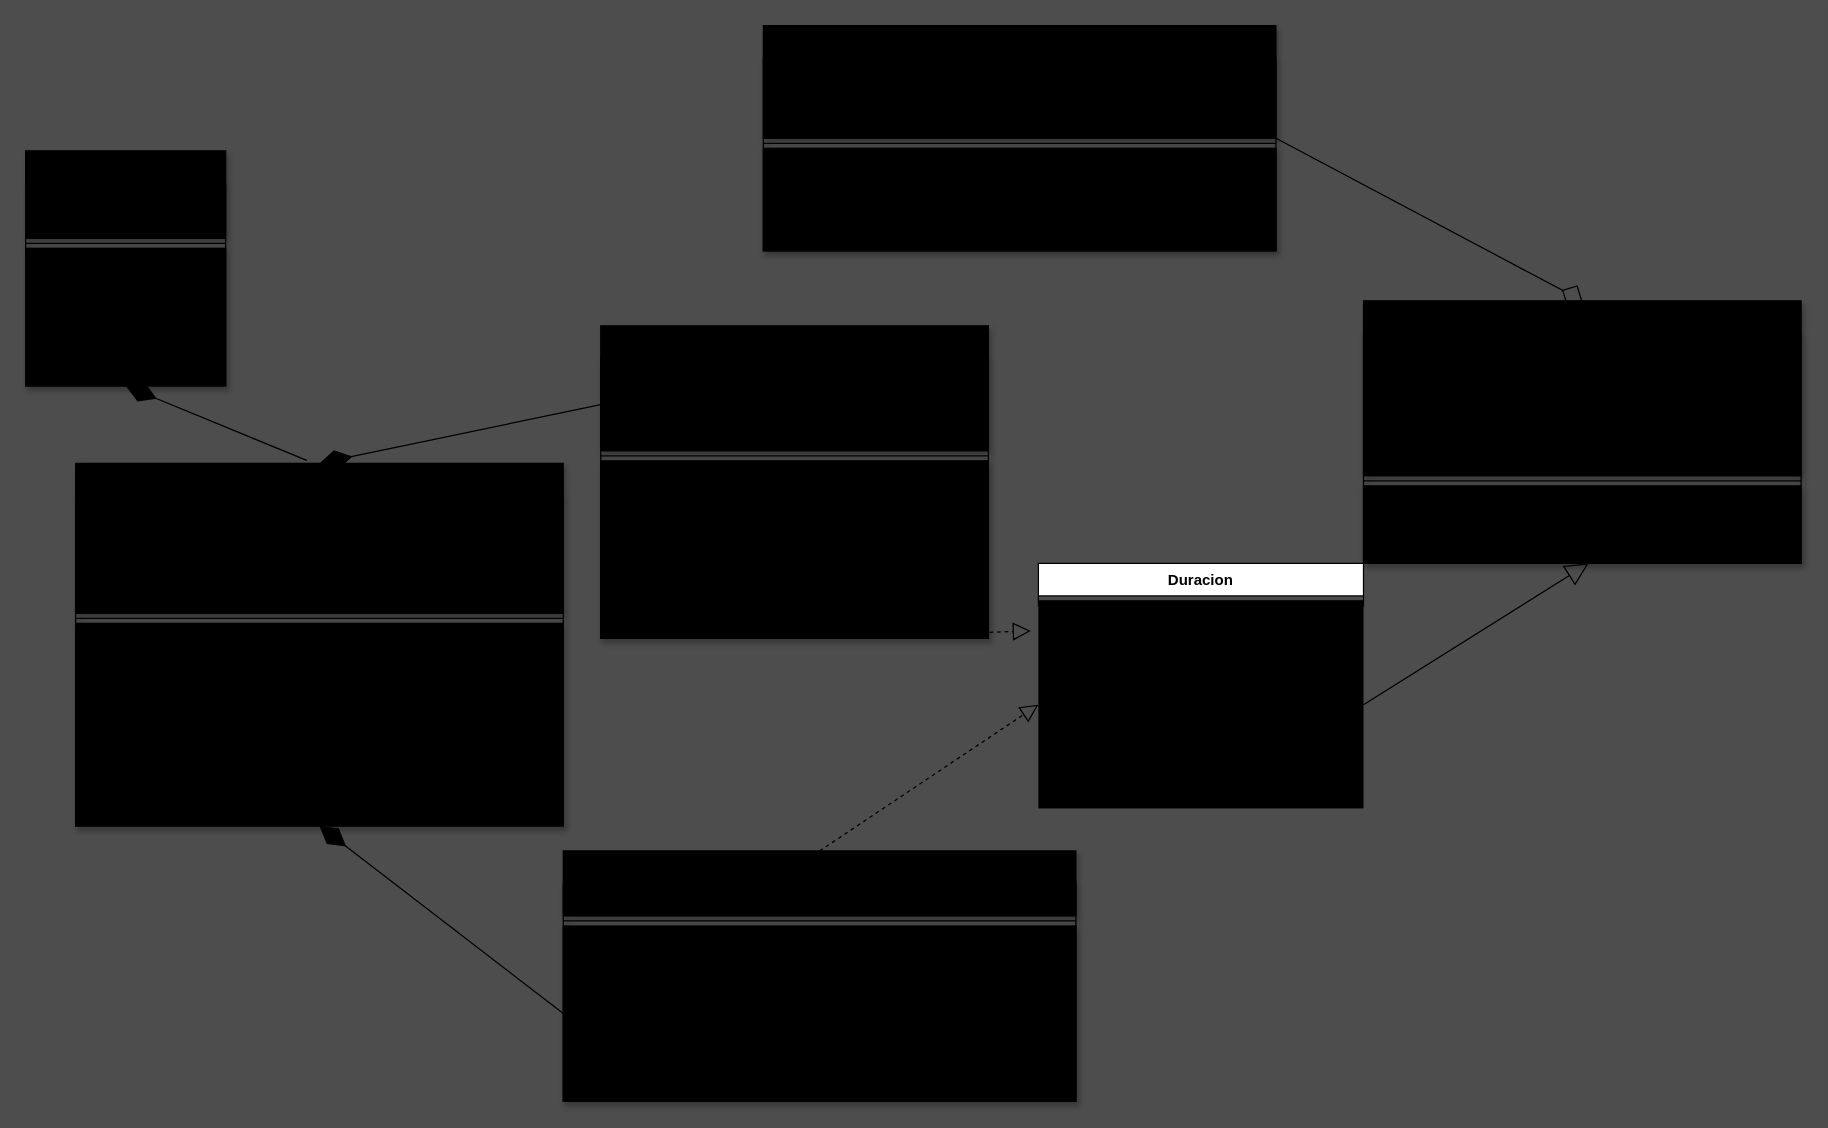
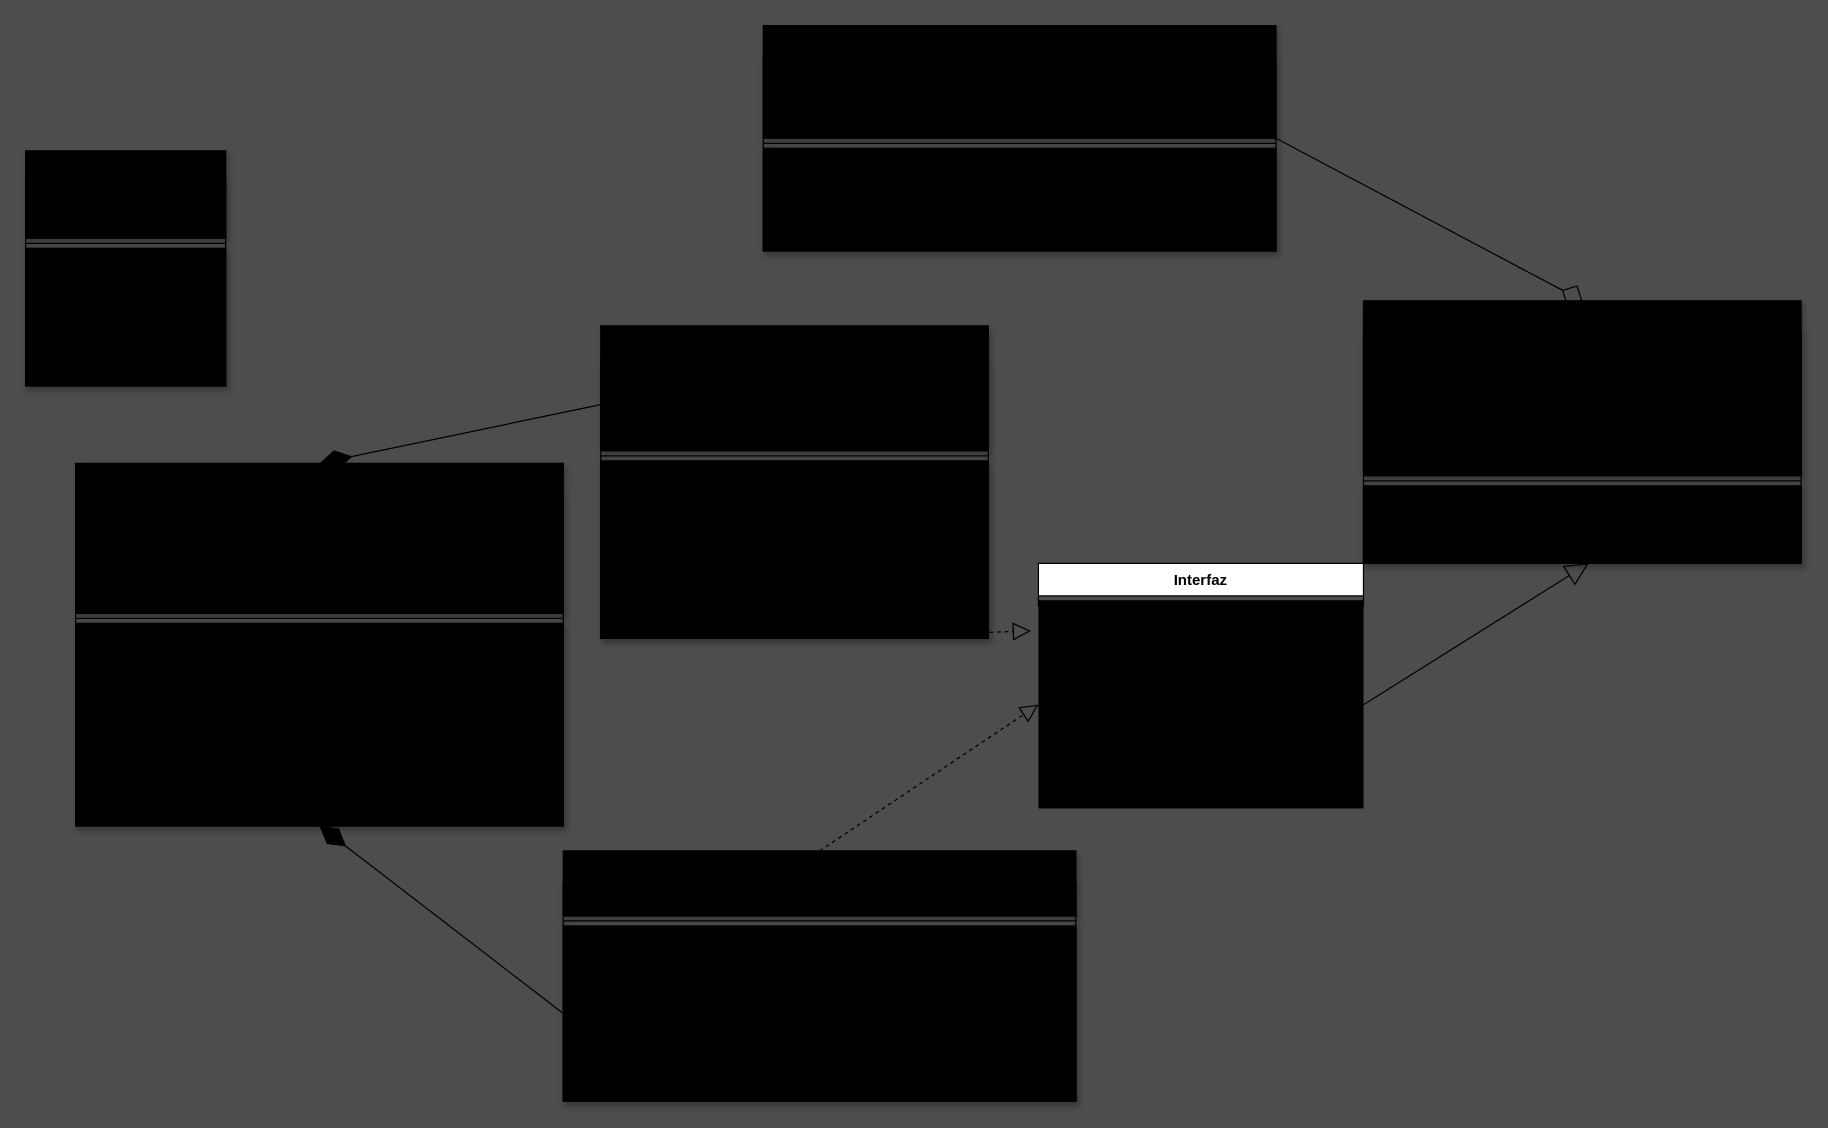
  <mxCell id="0" />
  <mxCell id="1" parent="0" />
  <mxCell id="2" value="Streaming" style="swimlane;fontStyle=1;align=center;verticalAlign=top;childLayout=stackLayout;horizontal=1;startSize=26;horizontalStack=0;resizeParent=1;resizeParentMax=0;resizeLast=0;collapsible=1;marginBottom=0;strokeColor=#000000;shadow=1;fillColor=#000000;" parent="1" vertex="1"><mxGeometry x="20" y="120" width="160" height="188" as="geometry" /></mxCell>
  <mxCell id="3" value="+ caralogo : Catalogo&#10;+ opcion : int" style="text;strokeColor=#000000;fillColor=#000000;align=left;verticalAlign=top;spacingLeft=4;spacingRight=4;overflow=hidden;rotatable=0;points=[[0,0.5],[1,0.5]];portConstraint=eastwest;shadow=1;" parent="2" vertex="1"><mxGeometry y="26" width="160" height="44" as="geometry" /></mxCell>
  <mxCell id="4" value="" style="line;strokeWidth=1;fillColor=#000000;align=left;verticalAlign=middle;spacingTop=-1;spacingLeft=3;spacingRight=3;rotatable=0;labelPosition=right;points=[];portConstraint=eastwest;strokeColor=#000000;shadow=1;" parent="2" vertex="1"><mxGeometry y="70" width="160" height="8" as="geometry" /></mxCell>
  <mxCell id="5" value="+ Streaming ()&#10;+ comenzar (op: int) : void&#10;+ opciones() : int&#10;+ info() :void" style="text;strokeColor=#000000;fillColor=#000000;align=left;verticalAlign=top;spacingLeft=4;spacingRight=4;overflow=hidden;rotatable=0;points=[[0,0.5],[1,0.5]];portConstraint=eastwest;shadow=1;" parent="2" vertex="1"><mxGeometry y="78" width="160" height="110" as="geometry" /></mxCell>
  <mxCell id="6" value="Catalogo" style="swimlane;fontStyle=1;align=center;verticalAlign=top;childLayout=stackLayout;horizontal=1;startSize=26;horizontalStack=0;resizeParent=1;resizeParentMax=0;resizeLast=0;collapsible=1;marginBottom=0;strokeColor=#000000;shadow=1;fillColor=#000000;" parent="1" vertex="1"><mxGeometry x="60" y="370" width="390" height="290" as="geometry" /></mxCell>
  <mxCell id="7" value="contenido : vector &lt;interfaz&gt;" style="text;strokeColor=#000000;fillColor=#000000;align=left;verticalAlign=top;spacingLeft=4;spacingRight=4;overflow=hidden;rotatable=0;points=[[0,0.5],[1,0.5]];portConstraint=eastwest;shadow=1;" parent="6" vertex="1"><mxGeometry y="26" width="390" height="94" as="geometry" /></mxCell>
  <mxCell id="8" value="" style="line;strokeWidth=1;fillColor=#000000;align=left;verticalAlign=middle;spacingTop=-1;spacingLeft=3;spacingRight=3;rotatable=0;labelPosition=right;points=[];portConstraint=eastwest;strokeColor=#000000;shadow=1;" parent="6" vertex="1"><mxGeometry y="120" width="390" height="8" as="geometry" /></mxCell>
  <mxCell id="9" value="+ Catalogo ()&#10;+ leer_archivo () : void&#10;+ completo() : opcion&#10;+ mostrar_peliculas () : void&#10;+ mostrar_series() : void&#10;+ por_calificacion (calificación: double) : void&#10;+ por_genero (genero : string) : void&#10;+ cambiar_cali (nom : string, num : double) : void&#10;&#10;&#10;&#10;&#10;" style="text;strokeColor=#000000;fillColor=#000000;align=left;verticalAlign=top;spacingLeft=4;spacingRight=4;overflow=hidden;rotatable=0;points=[[0,0.5],[1,0.5]];portConstraint=eastwest;shadow=1;" parent="6" vertex="1"><mxGeometry y="128" width="390" height="162" as="geometry" /></mxCell>
  <mxCell id="10" value="Serie" style="swimlane;fontStyle=1;align=center;verticalAlign=top;childLayout=stackLayout;horizontal=1;startSize=26;horizontalStack=0;resizeParent=1;resizeParentMax=0;resizeLast=0;collapsible=1;marginBottom=0;strokeColor=#000000;shadow=1;fillColor=#000000;" parent="1" vertex="1"><mxGeometry x="480" y="260" width="310" height="250" as="geometry" /></mxCell>
  <mxCell id="11" value="-episodios : vector &lt;Episodio*&gt;&#10;- id : string&#10;- nombre : string&#10;- genero : string" style="text;strokeColor=#000000;fillColor=#000000;align=left;verticalAlign=top;spacingLeft=4;spacingRight=4;overflow=hidden;rotatable=0;points=[[0,0.5],[1,0.5]];portConstraint=eastwest;shadow=1;" parent="10" vertex="1"><mxGeometry y="26" width="310" height="74" as="geometry" /></mxCell>
  <mxCell id="12" value="" style="line;strokeWidth=1;fillColor=#000000;align=left;verticalAlign=middle;spacingTop=-1;spacingLeft=3;spacingRight=3;rotatable=0;labelPosition=right;points=[];portConstraint=eastwest;strokeColor=#000000;shadow=1;" parent="10" vertex="1"><mxGeometry y="100" width="310" height="8" as="geometry" /></mxCell>
  <mxCell id="13" value="+ Serie()&#10;+ Serie( i : string, nom : string, gen : string)&#10;+ agregar_episodio ( epi :*Episodio) : void&#10;+ verlista () : void&#10;+ + cambiar_cali (num : double ) : void&#10;+  mostrar_nombre : string &#10;+ mostrar_genero : vector &lt;string&gt;&#10;+ mostrar_porcali(num : double) : void&#10;+ nombre () : string" style="text;strokeColor=#000000;fillColor=#000000;align=left;verticalAlign=top;spacingLeft=4;spacingRight=4;overflow=hidden;rotatable=0;points=[[0,0.5],[1,0.5]];portConstraint=eastwest;shadow=1;" parent="10" vertex="1"><mxGeometry y="108" width="310" height="142" as="geometry" /></mxCell>
  <mxCell id="14" value="Episodio" style="swimlane;fontStyle=1;align=center;verticalAlign=top;childLayout=stackLayout;horizontal=1;startSize=26;horizontalStack=0;resizeParent=1;resizeParentMax=0;resizeLast=0;collapsible=1;marginBottom=0;strokeColor=#000000;shadow=1;fillColor=#000000;" parent="1" vertex="1"><mxGeometry x="610" y="20" width="410" height="180" as="geometry" /></mxCell>
  <mxCell id="15" value="- Temporada : opcion&#10;- Numero : int&#10;" style="text;strokeColor=#000000;fillColor=#000000;align=left;verticalAlign=top;spacingLeft=4;spacingRight=4;overflow=hidden;rotatable=0;points=[[0,0.5],[1,0.5]];portConstraint=eastwest;shadow=1;" parent="14" vertex="1"><mxGeometry y="26" width="410" height="64" as="geometry" /></mxCell>
  <mxCell id="16" value="" style="line;strokeWidth=1;fillColor=#000000;align=left;verticalAlign=middle;spacingTop=-1;spacingLeft=3;spacingRight=3;rotatable=0;labelPosition=right;points=[];portConstraint=eastwest;strokeColor=#000000;shadow=1;" parent="14" vertex="1"><mxGeometry y="90" width="410" height="8" as="geometry" /></mxCell>
  <mxCell id="17" value="+ Episodio()&#10;+ Episodio(string id, string nom, double cali, int dura, string fe, temp int, n int)&#10;+ void cambiar_cali( cali: double)&#10;+ tempo () : int&#10;+ cap() : int" style="text;strokeColor=#000000;fillColor=#000000;align=left;verticalAlign=top;spacingLeft=4;spacingRight=4;overflow=hidden;rotatable=0;points=[[0,0.5],[1,0.5]];portConstraint=eastwest;shadow=1;" parent="14" vertex="1"><mxGeometry y="98" width="410" height="82" as="geometry" /></mxCell>
  <mxCell id="18" value="Pelicula" style="swimlane;fontStyle=1;align=center;verticalAlign=top;childLayout=stackLayout;horizontal=1;startSize=26;horizontalStack=0;resizeParent=1;resizeParentMax=0;resizeLast=0;collapsible=1;marginBottom=0;strokeColor=#000000;shadow=1;fillColor=#000000;" parent="1" vertex="1"><mxGeometry x="450" y="680" width="410" height="200" as="geometry" /></mxCell>
  <mxCell id="19" value="" style="text;strokeColor=#000000;fillColor=#000000;align=left;verticalAlign=top;spacingLeft=4;spacingRight=4;overflow=hidden;rotatable=0;points=[[0,0.5],[1,0.5]];portConstraint=eastwest;shadow=1;" parent="18" vertex="1"><mxGeometry y="26" width="410" height="26" as="geometry" /></mxCell>
  <mxCell id="20" value="" style="line;strokeWidth=1;fillColor=#000000;align=left;verticalAlign=middle;spacingTop=-1;spacingLeft=3;spacingRight=3;rotatable=0;labelPosition=right;points=[];portConstraint=eastwest;strokeColor=#000000;shadow=1;" parent="18" vertex="1"><mxGeometry y="52" width="410" height="8" as="geometry" /></mxCell>
  <mxCell id="21" value="Pelicula(string id, string nom, string gen, double cali, int dura, string fe);&#10;+ cambiar_cali (num : double) : void&#10;+  mostrar_nombre : void &#10;+ mostrar_genero() :  vector &lt;string&gt;&#10;+ mostrar_cali() : double&#10;+ mostrar_porcali(num: double) : void&#10;&#10;&#10;&#10;" style="text;strokeColor=#000000;fillColor=#000000;align=left;verticalAlign=top;spacingLeft=4;spacingRight=4;overflow=hidden;rotatable=0;points=[[0,0.5],[1,0.5]];portConstraint=eastwest;shadow=1;" parent="18" vertex="1"><mxGeometry y="60" width="410" height="140" as="geometry" /></mxCell>
  <mxCell id="22" value="Video" style="swimlane;fontStyle=1;align=center;verticalAlign=top;childLayout=stackLayout;horizontal=1;startSize=26;horizontalStack=0;resizeParent=1;resizeParentMax=0;resizeLast=0;collapsible=1;marginBottom=0;strokeColor=#000000;shadow=1;fillColor=#000000;" parent="1" vertex="1"><mxGeometry x="1090" y="240" width="350" height="210" as="geometry" /></mxCell>
  <mxCell id="23" value="- ID: string&#10;- Nombre : string&#10;- Genero : string&#10;- Calificacion : double&#10;- Duracion: int&#10;- Fecha : string&#10;" style="text;strokeColor=#000000;fillColor=#000000;align=left;verticalAlign=top;spacingLeft=4;spacingRight=4;overflow=hidden;rotatable=0;points=[[0,0.5],[1,0.5]];portConstraint=eastwest;shadow=1;" parent="22" vertex="1"><mxGeometry y="26" width="350" height="114" as="geometry" /></mxCell>
  <mxCell id="24" value="" style="line;strokeWidth=1;fillColor=#000000;align=left;verticalAlign=middle;spacingTop=-1;spacingLeft=3;spacingRight=3;rotatable=0;labelPosition=right;points=[];portConstraint=eastwest;strokeColor=#000000;shadow=1;" parent="22" vertex="1"><mxGeometry y="140" width="350" height="8" as="geometry" /></mxCell>
  <mxCell id="25" value="+ Video (ID, nombre, genero, calificacion, duracion, fecha)&#10;+ Video()&#10;" style="text;strokeColor=#000000;fillColor=#000000;align=left;verticalAlign=top;spacingLeft=4;spacingRight=4;overflow=hidden;rotatable=0;points=[[0,0.5],[1,0.5]];portConstraint=eastwest;shadow=1;" parent="22" vertex="1"><mxGeometry y="148" width="350" height="62" as="geometry" /></mxCell>
- <mxCell id="26" value="Duracion" style="swimlane;fontStyle=1;align=center;verticalAlign=top;childLayout=stackLayout;horizontal=1;startSize=26;horizontalStack=0;resizeParent=1;resizeParentMax=0;resizeLast=0;collapsible=1;marginBottom=0;" parent="1" vertex="1"><mxGeometry x="830" y="450" width="260" height="34" as="geometry" /></mxCell>
+ <mxCell id="26" value="Interfaz" style="swimlane;fontStyle=1;align=center;verticalAlign=top;childLayout=stackLayout;horizontal=1;startSize=26;horizontalStack=0;resizeParent=1;resizeParentMax=0;resizeLast=0;collapsible=1;marginBottom=0;" parent="1" vertex="1"><mxGeometry x="830" y="450" width="260" height="34" as="geometry" /></mxCell>
  <mxCell id="27" value="" style="line;strokeWidth=1;fillColor=none;align=left;verticalAlign=middle;spacingTop=-1;spacingLeft=3;spacingRight=3;rotatable=0;labelPosition=right;points=[];portConstraint=eastwest;strokeColor=inherit;" parent="26" vertex="1"><mxGeometry y="26" width="260" height="8" as="geometry" /></mxCell>
  <mxCell id="28" value="+ cambiar_cali (num : double) : void&#10;+  mostrar_nombre : void &#10;+ mostrar_genero() :  vector &lt;string&gt;&#10;+ mostrar_cali() : double&#10;+ mostrar_porcali(num: double) : void&#10;&#10;&#10;&#10;" style="text;strokeColor=none;fillColor=#000000;align=left;verticalAlign=top;spacingLeft=4;spacingRight=4;overflow=hidden;rotatable=0;points=[[0,0.5],[1,0.5]];portConstraint=eastwest;" parent="1" vertex="1"><mxGeometry x="830" y="480" width="260" height="166" as="geometry" /></mxCell>
  <mxCell id="29" value="" style="endArrow=block;endSize=16;endFill=0;html=1;fillColor=#000000;exitX=1;exitY=0.5;exitDx=0;exitDy=0;" parent="1" source="28" edge="1"><mxGeometry width="160" relative="1" as="geometry"><mxPoint x="1050" y="630" as="sourcePoint" /><mxPoint x="1270" y="450" as="targetPoint" /></mxGeometry></mxCell>
  <mxCell id="30" value="" style="endArrow=diamond;endSize=16;endFill=0;html=1;fillColor=#000000;entryX=0.5;entryY=0;entryDx=0;entryDy=0;exitX=1;exitY=0.5;exitDx=0;exitDy=0;" parent="1" source="14" target="22" edge="1"><mxGeometry width="160" relative="1" as="geometry"><mxPoint x="970" y="170" as="sourcePoint" /><mxPoint x="1190" y="-10" as="targetPoint" /></mxGeometry></mxCell>
  <mxCell id="31" value="" style="endArrow=block;dashed=1;endFill=0;endSize=12;html=1;fillColor=#000000;exitX=0.5;exitY=0;exitDx=0;exitDy=0;entryX=0;entryY=0.5;entryDx=0;entryDy=0;" parent="1" source="18" target="28" edge="1"><mxGeometry width="160" relative="1" as="geometry"><mxPoint x="620" y="590" as="sourcePoint" /><mxPoint x="780" y="590" as="targetPoint" /></mxGeometry></mxCell>
  <mxCell id="32" value="" style="endArrow=block;dashed=1;endFill=0;endSize=12;html=1;fillColor=#000000;exitX=0.5;exitY=1;exitDx=0;exitDy=0;entryX=-0.023;entryY=0.145;entryDx=0;entryDy=0;entryPerimeter=0;" parent="1" source="10" target="28" edge="1"><mxGeometry width="160" relative="1" as="geometry"><mxPoint x="665" y="690" as="sourcePoint" /><mxPoint x="840" y="573" as="targetPoint" /></mxGeometry></mxCell>
  <mxCell id="33" value="" style="endArrow=diamondThin;endFill=1;endSize=24;html=1;fillColor=#000000;entryX=0.5;entryY=1;entryDx=0;entryDy=0;exitX=0;exitY=0.5;exitDx=0;exitDy=0;" parent="1" source="21" target="6" edge="1"><mxGeometry width="160" relative="1" as="geometry"><mxPoint x="250" y="780" as="sourcePoint" /><mxPoint x="410" y="780" as="targetPoint" /></mxGeometry></mxCell>
  <mxCell id="34" value="" style="endArrow=diamondThin;endFill=1;endSize=24;html=1;fillColor=#000000;exitX=0;exitY=0.5;exitDx=0;exitDy=0;entryX=0.5;entryY=0;entryDx=0;entryDy=0;" parent="1" source="11" target="6" edge="1"><mxGeometry width="160" relative="1" as="geometry"><mxPoint x="460" y="790" as="sourcePoint" /><mxPoint x="450" y="500" as="targetPoint" /></mxGeometry></mxCell>
- <mxCell id="35" value="" style="endArrow=diamondThin;endFill=1;endSize=24;html=1;fillColor=#000000;entryX=0.5;entryY=1;entryDx=0;entryDy=0;exitX=0.474;exitY=-0.008;exitDx=0;exitDy=0;exitPerimeter=0;" parent="1" source="6" target="2" edge="1"><mxGeometry width="160" relative="1" as="geometry"><mxPoint x="460" y="790" as="sourcePoint" /><mxPoint x="265" y="670" as="targetPoint" /></mxGeometry></mxCell>
